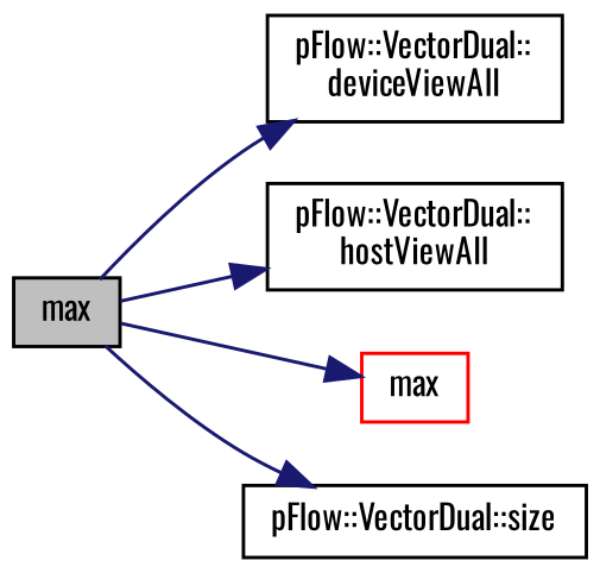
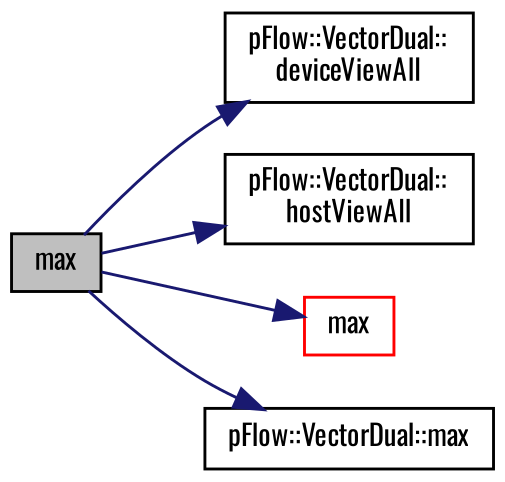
  digraph {
    rankdir=LR
    fontname=Oswald
    node [color=black fillcolor=white fontname=Oswald fontsize=10 shape=record style=filled]
    edge [color=midnightblue fontname=Oswald fontsize=10 labelfontname=Helvetica labelfontsize=10 style=solid]
    n1 [fillcolor=grey75 fontcolor=black height=0.2 label=max width=0.4]
    n2 [height=0.2 label="pFlow::VectorDual::\ldeviceViewAll" width=0.4]
    n3 [height=0.2 label="pFlow::VectorDual::\lhostViewAll" width=0.4]
    n4 [color=red height=0.2 label=max width=0.4]
-   n5 [height=0.2 label="pFlow::VectorDual::size" width=0.4]
+   n5 [height=0.2 label="pFlow::VectorDual::max" width=0.4]
    n1 -> n2
    n1 -> n3
    n1 -> n4
    n1 -> n5
  }
